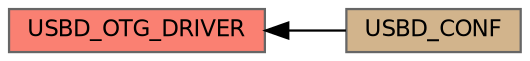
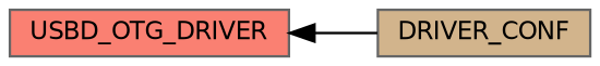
  digraph {
    rankdir=LR
    node [fontname=Helvetica fontsize=10 shape=box style=filled]
-   n1 [color=grey40 fillcolor=tan height=0.2 label=USBD_CONF width=0.4]
+   n1 [color=grey40 fillcolor=tan height=0.2 label=DRIVER_CONF width=0.4]
    n2 [color=gray40 fillcolor=salmon fontcolor=black height=0.2 label=USBD_OTG_DRIVER width=0.4]
    n2 -> n1 [dir=back fontname=Helvetica fontsize=10 labelfontname=Helvetica labelfontsize=10 shape=plaintext style=solid]
  }
